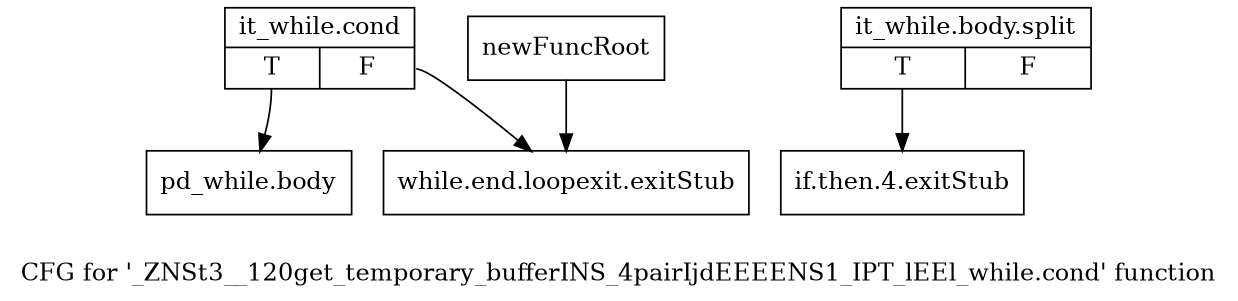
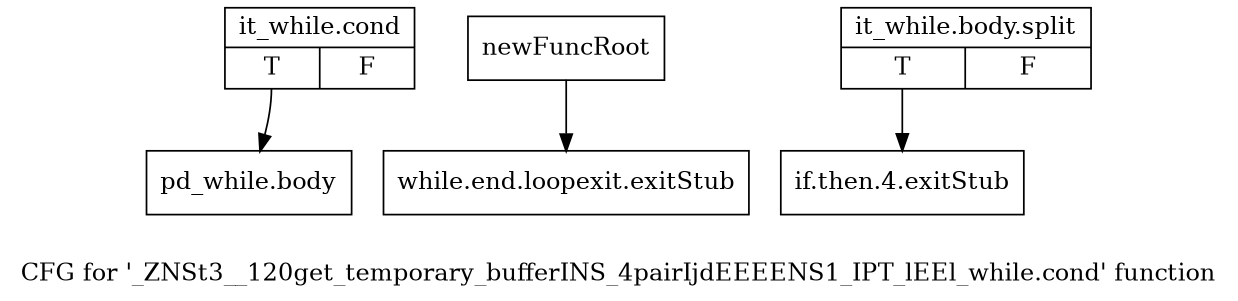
  digraph {
    label="CFG for '_ZNSt3__120get_temporary_bufferINS_4pairIjdEEEENS1_IPT_lEEl_while.cond' function"
    node [shape=record]
    edge [tailport=s0]
    n1 [label="{newFuncRoot}"]
    n2 [label="{while.end.loopexit.exitStub}"]
    n3 [label="{it_while.cond|{<s0>T|<s1>F}}"]
    n4 [label="{pd_while.body}"]
    n5 [label="{if.then.4.exitStub}"]
    n6 [label="{it_while.body.split|{<s0>T|<s1>F}}"]
    n1 -> n2 [tailport=""]
-   n3 -> n2 [tailport=s1]
    n3 -> n4
    n6 -> n5
  }
